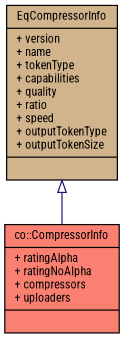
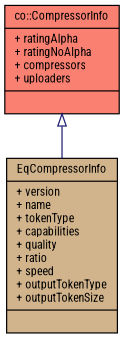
  digraph {
    fontname="Roboto Condensed"
    node [color=black fontname="Roboto Condensed" fontsize=10 shape=record style=filled]
    n1 [fillcolor=tan fontcolor=black height=0.2 label="{EqCompressorInfo\n|+ version\l+ name\l+ tokenType\l+ capabilities\l+ quality\l+ ratio\l+ speed\l+ outputTokenType\l+ outputTokenSize\l|}" width=0.4]
    n2 [fillcolor=salmon height=0.2 label="{co::CompressorInfo\n|+ ratingAlpha\l+ ratingNoAlpha\l+ compressors\l+ uploaders\l|}" width=0.4]
-   n1 -> n2 [arrowtail=onormal color=midnightblue dir=back fontname="Roboto Condensed" fontsize=10 labelfontname=FreeSans labelfontsize=10 style=solid]
+   n2 -> n1 [arrowtail=onormal color=midnightblue dir=back fontname="Roboto Condensed" fontsize=10 labelfontname=FreeSans labelfontsize=10 style=solid]
  }
